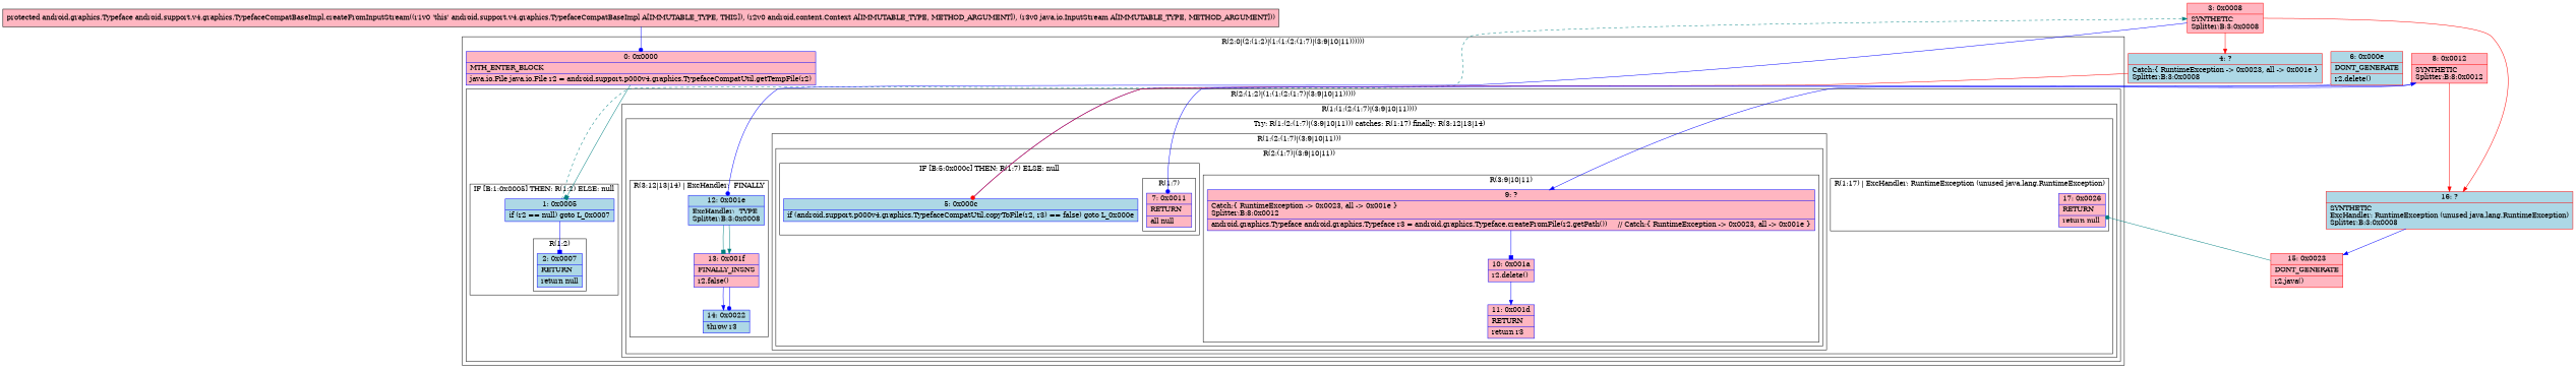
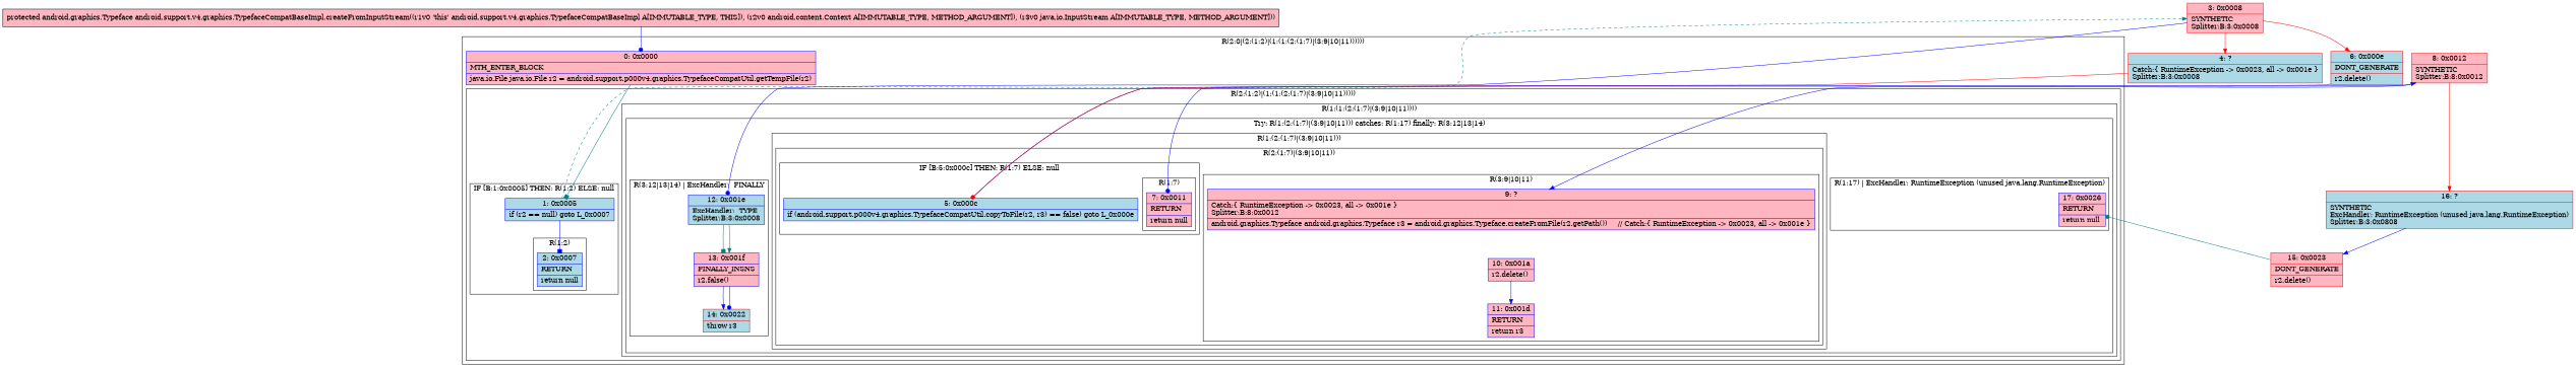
  digraph {
    node [color=blue fillcolor=lightpink shape=record style=filled]
    edge [arrowhead=normal color=blue]
    n1 [fillcolor=lightblue label="{2\:\ 0x0007|RETURN\l|return null\l}"]
    n2 [fillcolor=lightblue label="{1\:\ 0x0005|if (r2 == null) goto L_0x0007\l}"]
-   n3 [label="{7\:\ 0x0011|RETURN\l|all null\l}"]
+   n3 [label="{7\:\ 0x0011|RETURN\l|return null\l}"]
    n4 [fillcolor=lightblue label="{5\:\ 0x000c|if (android.support.p000v4.graphics.TypefaceCompatUtil.copyToFile(r2, r3) == false) goto L_0x000e\l}"]
    n5 [label="{9\:\ ?|Catch:\{ RuntimeException \-\> 0x0023, all \-\> 0x001e \}\lSplitter:B:8:0x0012\l|android.graphics.Typeface android.graphics.Typeface r3 = android.graphics.Typeface.createFromFile(r2.getPath())     \/\/ Catch:\{ RuntimeException \-\> 0x0023, all \-\> 0x001e \}\l}"]
    n6 [label="{10\:\ 0x001a|r2.delete()\l}"]
    n7 [label="{11\:\ 0x001d|RETURN\l|return r3\l}"]
    n8 [label="{17\:\ 0x0026|RETURN\l|return null\l}"]
    n9 [fillcolor=lightblue label="{12\:\ 0x001e|ExcHandler:  TYPE\lSplitter:B:3:0x0008\l}"]
    n10 [label="{13\:\ 0x001f|FINALLY_INSNS\l|r2.false()\l}"]
-   n11 [fillcolor=lightblue label="{14\:\ 0x0022|throw r3\l}"]
+   n11 [color=red fillcolor=lightblue label="{14\:\ 0x0022|throw r3\l}"]
    n12 [label="{0\:\ 0x0000|MTH_ENTER_BLOCK\l|java.io.File java.io.File r2 = android.support.p000v4.graphics.TypefaceCompatUtil.getTempFile(r2)\l}"]
    n13 [color=red label="{3\:\ 0x0008|SYNTHETIC\lSplitter:B:3:0x0008\l}"]
    n14 [color=red label="{8\:\ 0x0012|SYNTHETIC\lSplitter:B:8:0x0012\l}"]
    n15 [color=red fillcolor=lightblue label="{4\:\ ?|Catch:\{ RuntimeException \-\> 0x0023, all \-\> 0x001e \}\lSplitter:B:3:0x0008\l}"]
-   n16 [color=red fillcolor=lightblue label="{16\:\ ?|SYNTHETIC\lExcHandler: RuntimeException (unused java.lang.RuntimeException)\lSplitter:B:3:0x0008\l}"]
+   n16 [color=red fillcolor=lightblue label="{16\:\ ?|SYNTHETIC\lExcHandler: RuntimeException (unused java.lang.RuntimeException)\lSplitter:B:3:0x0808\l}"]
    n17 [color=red fillcolor=lightblue label="{6\:\ 0x000e|DONT_GENERATE\l|r2.delete()\l}"]
-   n18 [color=red label="{15\:\ 0x0023|DONT_GENERATE\l|r2.java()\l}"]
+   n18 [color=red label="{15\:\ 0x0023|DONT_GENERATE\l|r2.delete()\l}"]
    n19 [label="{protected android.graphics.Typeface android.support.v4.graphics.TypefaceCompatBaseImpl.createFromInputStream((r1v0 'this' android.support.v4.graphics.TypefaceCompatBaseImpl A[IMMUTABLE_TYPE, THIS]), (r2v0 android.content.Context A[IMMUTABLE_TYPE, METHOD_ARGUMENT]), (r3v0 java.io.InputStream A[IMMUTABLE_TYPE, METHOD_ARGUMENT])) }" color=""]
    subgraph cluster_1 {
      label="R(2:0|(2:(1:2)|(1:(1:(2:(1:7)|(3:9|10|11))))))"
      n12
      subgraph cluster_2 {
        label="R(2:(1:2)|(1:(1:(2:(1:7)|(3:9|10|11)))))"
        subgraph cluster_3 {
          label="IF [B:1:0x0005] THEN: R(1:2) ELSE: null"
          n2
          subgraph cluster_4 {
            label="R(1:2)"
            n1
          }
        }
        subgraph cluster_5 {
          label="R(1:(1:(2:(1:7)|(3:9|10|11))))"
          subgraph cluster_6 {
            label="Try: R(1:(2:(1:7)|(3:9|10|11))) catches: R(1:17) finally: R(3:12|13|14)"
            subgraph cluster_7 {
              label="R(1:(2:(1:7)|(3:9|10|11)))"
              subgraph cluster_8 {
                label="R(2:(1:7)|(3:9|10|11))"
                subgraph cluster_9 {
                  label="IF [B:5:0x000c] THEN: R(1:7) ELSE: null"
                  n4
                  subgraph cluster_10 {
                    label="R(1:7)"
                    n3
                  }
                }
                subgraph cluster_11 {
                  label="R(3:9|10|11)"
                  n5
                  n6
                  n7
                }
              }
            }
            subgraph cluster_12 {
              label="R(1:17) | ExcHandler: RuntimeException (unused java.lang.RuntimeException)\l"
              n8
            }
            subgraph cluster_13 {
              label="R(3:12|13|14) | ExcHandler:  FINALLY\l"
              n9
              n10
              n11
            }
          }
        }
      }
    }
    subgraph cluster_14 {
      label="R(1:17) | ExcHandler: RuntimeException (unused java.lang.RuntimeException)\l"
    }
    subgraph cluster_15 {
      label="R(3:12|13|14) | ExcHandler:  FINALLY\l"
    }
    n2 -> n1 [arrowhead=box]
    n2 -> n13 [color=teal style=dashed]
    n4 -> n14 [style=solid]
-   n5 -> n6 [arrowhead=box]
    n6 -> n7
    n9 -> n10 [arrowhead=box color=teal]
    n9 -> n10 [color=teal]
    n10 -> n11
    n10 -> n11 [arrowhead=dot]
    n12 -> n2 [arrowhead=box color=teal]
    n13 -> n9 [arrowhead=dot]
    n13 -> n15 [color=red]
-   n13 -> n16 [color=red]
+   n13 -> n17 [color=red]
    n14 -> n5
    n14 -> n16 [color=red]
    n15 -> n4 [arrowhead=dot color=red]
    n16 -> n18
    n17 -> n3 [arrowhead=dot]
    n18 -> n8 [arrowhead=dot color=teal]
    n19 -> n12 [arrowhead=dot]
  }
